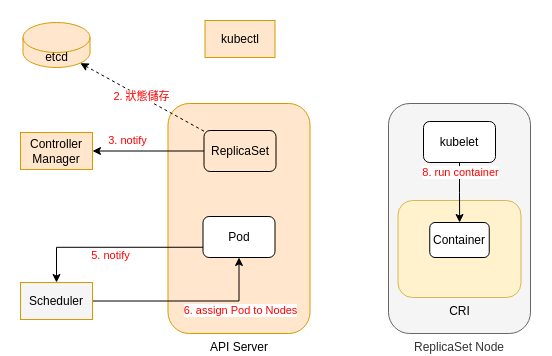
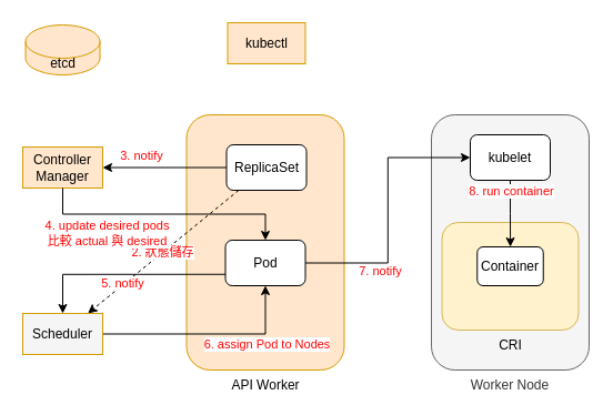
  <mxCell id="0" />
  <mxCell id="1" parent="0" />
- <mxCell id="2" value="ReplicaSet Node" style="rounded=1;whiteSpace=wrap;html=1;fillColor=#f5f5f5;fontColor=#333333;strokeColor=#666666;labelPosition=center;verticalLabelPosition=bottom;align=center;verticalAlign=top;" vertex="1" parent="1"><mxGeometry x="388" y="103" width="142" height="230" as="geometry" /></mxCell>
+ <mxCell id="2" value="Worker Node" style="rounded=1;whiteSpace=wrap;html=1;fillColor=#f5f5f5;fontColor=#333333;strokeColor=#666666;labelPosition=center;verticalLabelPosition=bottom;align=center;verticalAlign=top;" vertex="1" parent="1"><mxGeometry x="388" y="103" width="142" height="230" as="geometry" /></mxCell>
  <mxCell id="3" value="CRI" style="rounded=1;whiteSpace=wrap;html=1;labelPosition=center;verticalLabelPosition=bottom;align=center;verticalAlign=top;fillColor=#fff2cc;strokeColor=#d6b656;" vertex="1" parent="1"><mxGeometry x="397.5" y="200" width="123" height="97" as="geometry" /></mxCell>
- <mxCell id="4" value="API Server" style="rounded=1;whiteSpace=wrap;html=1;fillColor=#ffe6cc;strokeColor=#d79b00;labelPosition=center;verticalLabelPosition=bottom;align=center;verticalAlign=top;" vertex="1" parent="1"><mxGeometry x="167.5" y="103" width="142" height="230" as="geometry" /></mxCell>
+ <mxCell id="4" value="API Worker" style="rounded=1;whiteSpace=wrap;html=1;fillColor=#ffe6cc;strokeColor=#d79b00;labelPosition=center;verticalLabelPosition=bottom;align=center;verticalAlign=top;" vertex="1" parent="1"><mxGeometry x="167.5" y="103" width="142" height="230" as="geometry" /></mxCell>
  <mxCell id="5" value="kubectl" style="rounded=0;whiteSpace=wrap;html=1;fillColor=#ffe6cc;strokeColor=#d79b00;" vertex="1" parent="1"><mxGeometry x="204.5" y="20" width="70" height="37" as="geometry" /></mxCell>
  <mxCell id="6" value="" style="edgeStyle=orthogonalEdgeStyle;rounded=0;orthogonalLoop=1;jettySize=auto;html=1;" edge="1" parent="1" source="9" target="15"><mxGeometry relative="1" as="geometry" /></mxCell>
  <mxCell id="7" value="3. notify" style="edgeLabel;html=1;align=center;verticalAlign=middle;resizable=0;points=[];fontColor=#FF0000;" vertex="1" connectable="0" parent="6"><mxGeometry x="0.379" y="-1" relative="1" as="geometry"><mxPoint y="-10" as="offset" /></mxGeometry></mxCell>
- <mxCell id="8" value="2. 狀態儲存" style="rounded=0;orthogonalLoop=1;jettySize=auto;html=1;fontColor=#FF0000;entryX=0.855;entryY=1;entryDx=0;entryDy=-4.35;entryPerimeter=0;dashed=1;" edge="1" parent="1" source="9" target="23"><mxGeometry relative="1" as="geometry" /></mxCell>
- <mxCell id="9" value="ReplicaSet" style="rounded=1;whiteSpace=wrap;html=1;fillColor=#ffe6cc;" vertex="1" parent="1"><mxGeometry x="203.5" y="130" width="72" height="41" as="geometry" /></mxCell>
+ <mxCell id="8" value="2. 狀態儲存" style="rounded=0;orthogonalLoop=1;jettySize=auto;html=1;fontColor=#FF0000;dashed=1;" edge="1" parent="1" source="9" target="18"><mxGeometry relative="1" as="geometry" /></mxCell>
+ <mxCell id="9" value="ReplicaSet" style="rounded=1;whiteSpace=wrap;html=1;" vertex="1" parent="1"><mxGeometry x="203.5" y="130" width="72" height="41" as="geometry" /></mxCell>
  <mxCell id="10" value="" style="edgeStyle=orthogonalEdgeStyle;rounded=0;orthogonalLoop=1;jettySize=auto;html=1;exitX=0;exitY=0.75;exitDx=0;exitDy=0;" edge="1" parent="1" source="14" target="18"><mxGeometry relative="1" as="geometry" /></mxCell>
  <mxCell id="11" value="5. notify" style="edgeLabel;html=1;align=center;verticalAlign=middle;resizable=0;points=[];fontColor=#FF0000;" vertex="1" connectable="0" parent="10"><mxGeometry x="0.344" relative="1" as="geometry"><mxPoint x="29" y="8" as="offset" /></mxGeometry></mxCell>
+ <mxCell id="12" value="" style="edgeStyle=orthogonalEdgeStyle;rounded=0;orthogonalLoop=1;jettySize=auto;html=1;entryX=0;entryY=0.5;entryDx=0;entryDy=0;" edge="1" parent="1" source="14" target="21"><mxGeometry relative="1" as="geometry" /></mxCell>
+ <mxCell id="13" value="7. notify" style="edgeLabel;html=1;align=center;verticalAlign=middle;resizable=0;points=[];fontColor=#FF0000;" vertex="1" connectable="0" parent="12"><mxGeometry x="-0.169" relative="1" as="geometry"><mxPoint x="-7" y="34" as="offset" /></mxGeometry></mxCell>
  <mxCell id="14" value="Pod" style="rounded=1;whiteSpace=wrap;html=1;" vertex="1" parent="1"><mxGeometry x="202.5" y="216" width="72" height="41" as="geometry" /></mxCell>
  <mxCell id="15" value="Controller Manager" style="rounded=0;whiteSpace=wrap;html=1;fillColor=#ffe6cc;strokeColor=#d79b00;" vertex="1" parent="1"><mxGeometry x="20" y="132" width="72" height="37" as="geometry" /></mxCell>
  <mxCell id="16" value="" style="edgeStyle=orthogonalEdgeStyle;rounded=0;orthogonalLoop=1;jettySize=auto;html=1;" edge="1" parent="1" source="18" target="14"><mxGeometry relative="1" as="geometry" /></mxCell>
  <mxCell id="17" value="6. assign Pod to Nodes" style="edgeLabel;html=1;align=center;verticalAlign=middle;resizable=0;points=[];fontColor=#FF0000;" vertex="1" connectable="0" parent="16"><mxGeometry x="-0.731" y="-1" relative="1" as="geometry"><mxPoint x="121" y="8" as="offset" /></mxGeometry></mxCell>
  <mxCell id="18" value="Scheduler" style="rounded=0;whiteSpace=wrap;html=1;fillColor=#f5f5f5;strokeColor=#d79b00;" vertex="1" parent="1"><mxGeometry x="20" y="282" width="72" height="37" as="geometry" /></mxCell>
  <mxCell id="19" value="" style="edgeStyle=orthogonalEdgeStyle;rounded=0;orthogonalLoop=1;jettySize=auto;html=1;fontColor=#FF0000;" edge="1" parent="1" source="21" target="22"><mxGeometry relative="1" as="geometry" /></mxCell>
  <mxCell id="20" value="8. run container" style="edgeLabel;html=1;align=center;verticalAlign=middle;resizable=0;points=[];fontColor=#FF0000;" vertex="1" connectable="0" parent="19"><mxGeometry x="-0.708" relative="1" as="geometry"><mxPoint as="offset" /></mxGeometry></mxCell>
  <mxCell id="21" value="kubelet" style="rounded=1;whiteSpace=wrap;html=1;" vertex="1" parent="1"><mxGeometry x="423" y="121" width="72" height="41" as="geometry" /></mxCell>
  <mxCell id="22" value="Container" style="rounded=1;whiteSpace=wrap;html=1;" vertex="1" parent="1"><mxGeometry x="429.25" y="222" width="59.5" height="35" as="geometry" /></mxCell>
  <mxCell id="23" value="etcd" style="shape=cylinder3;whiteSpace=wrap;html=1;boundedLbl=1;backgroundOutline=1;size=15;fillColor=#ffe6cc;strokeColor=#d79b00;" vertex="1" parent="1"><mxGeometry x="22.5" y="22" width="67" height="45" as="geometry" /></mxCell>
+ <mxCell id="24" value="" style="edgeStyle=orthogonalEdgeStyle;rounded=0;orthogonalLoop=1;jettySize=auto;html=1;entryX=0.5;entryY=0;entryDx=0;entryDy=0;exitX=0.5;exitY=1;exitDx=0;exitDy=0;" edge="1" parent="1" source="15" target="14"><mxGeometry relative="1" as="geometry" /></mxCell>
+ <mxCell id="25" value="4. update desired pods&lt;br&gt;比較 actual 與 desired" style="edgeLabel;html=1;align=center;verticalAlign=middle;resizable=0;points=[];fontColor=#FF0000;" vertex="1" connectable="0" parent="24"><mxGeometry x="-0.377" y="1" relative="1" as="geometry"><mxPoint x="-8" y="18" as="offset" /></mxGeometry></mxCell>
